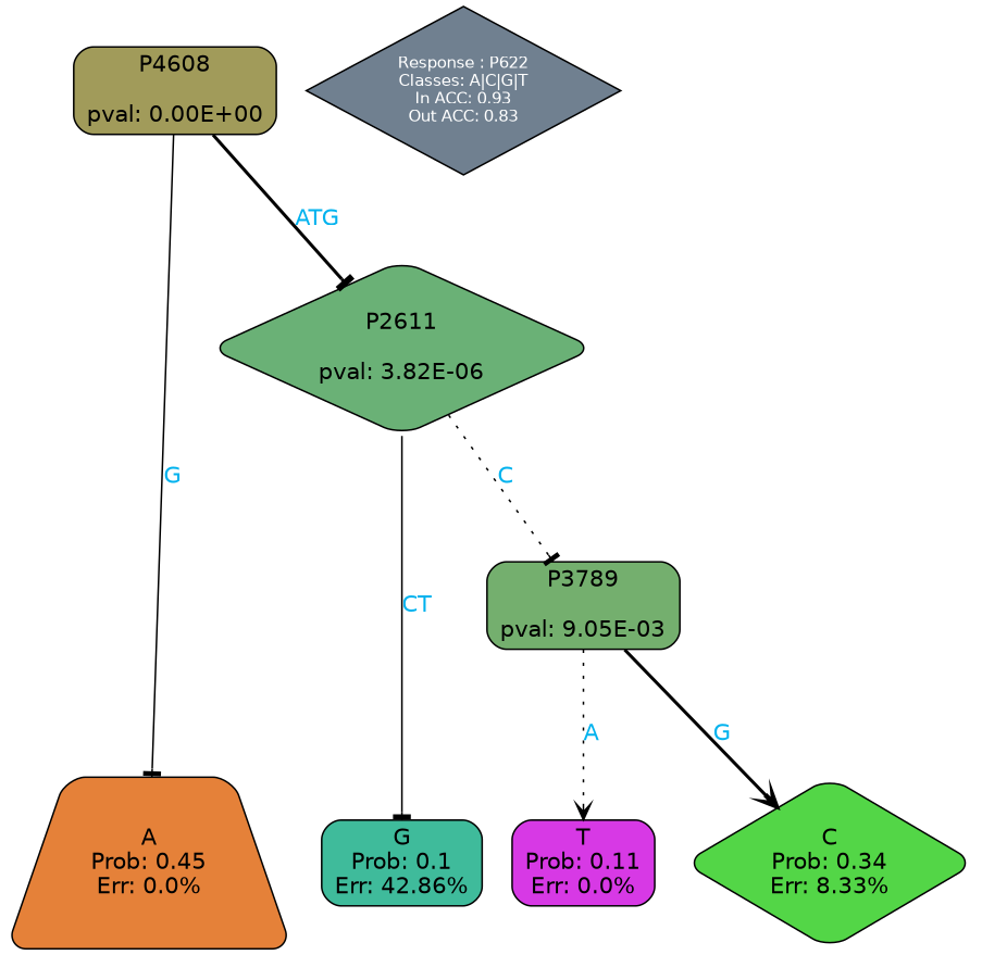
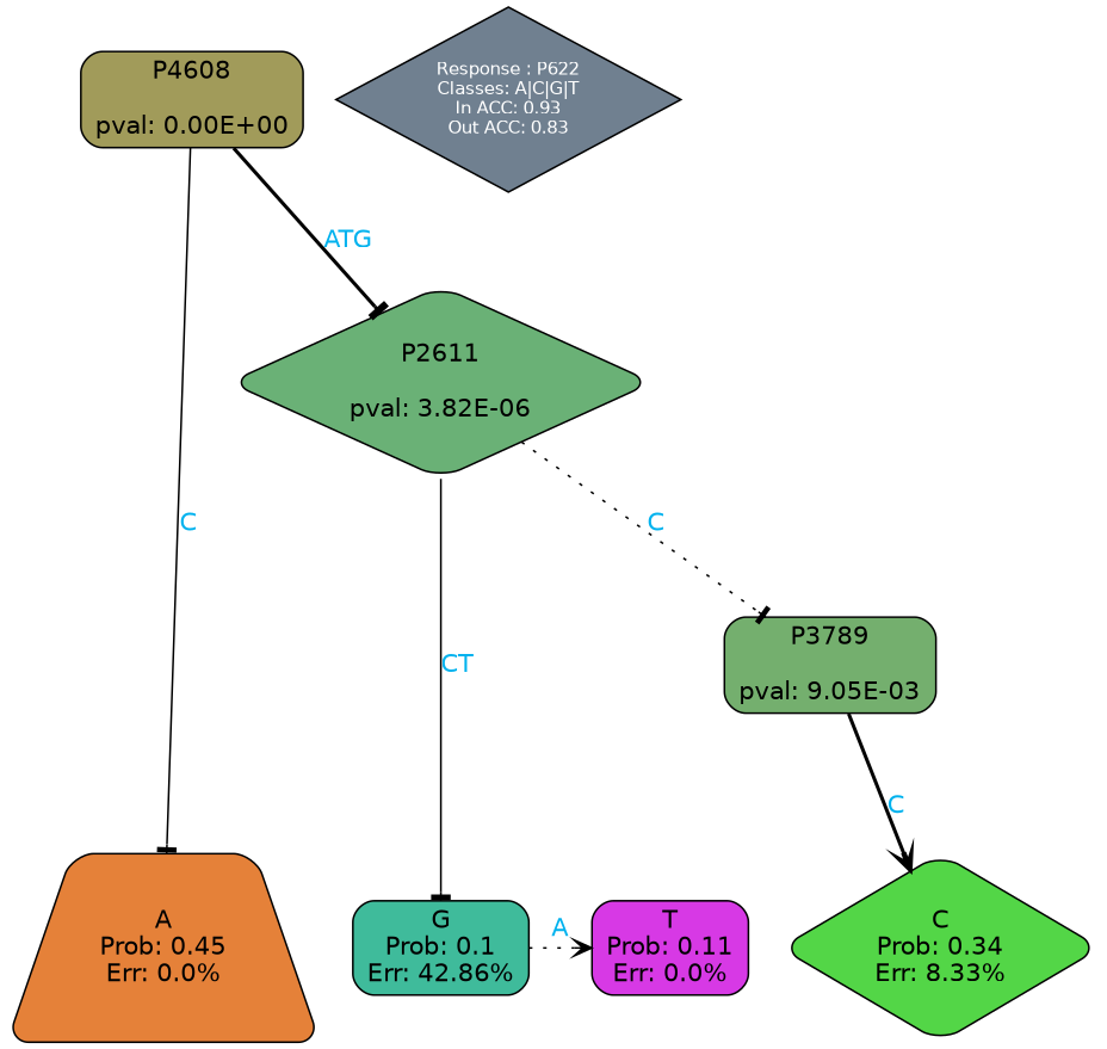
  digraph {
    ranksep=equally
    splines=polylines
    node [color=black fontname=helvetica shape=box style="filled, rounded"]
    edge [arrowhead=tee fontcolor=deepskyblue2 fontname=helvetica style=solid]
    n1 [fillcolor="#d739e5" label="T\nProb: 0.11\nErr: 0.0%"]
    n2 [fillcolor="#53d647" label="C\nProb: 0.34\nErr: 8.33%" shape=diamond]
    n3 [fillcolor="#3fbb9b" label="G\nProb: 0.1\nErr: 42.86%"]
    n4 [fillcolor="#e58139" label="A\nProb: 0.45\nErr: 0.0%" shape=trapezium]
    n5 [align=left fillcolor=slategray fontcolor=white fontsize=10 label="Response : P622\nClasses: A|C|G|T\nIn ACC: 0.93\nOut ACC: 0.83\n" shape=diamond style=filled]
    n6 [fillcolor="#a19b5a" label="P4608\n\npval: 0.00E+00"]
    n7 [fillcolor="#6ab176" label="P2611\n\npval: 3.82E-06" shape=diamond]
    n8 [fillcolor="#74af6e" label="P3789\n\npval: 9.05E-03"]
    subgraph sub_1 {
      rank=same
      n1
      n2
      n3
      n4
    }
    subgraph sub_2 {
      rank=same
      n5
      n6
    }
-   n6 -> n4 [label=G]
+   n6 -> n4 [label=C]
    n6 -> n7 [label=ATG style=bold]
    n7 -> n3 [label=CT]
    n7 -> n8 [label=C style=dotted]
-   n8 -> n1 [arrowhead=vee label=A style=dotted]
-   n8 -> n2 [arrowhead=vee label=G style=bold]
+   n3 -> n1 [arrowhead=vee label=A style=dotted]
+   n8 -> n2 [arrowhead=vee label=C style=bold]
  }
